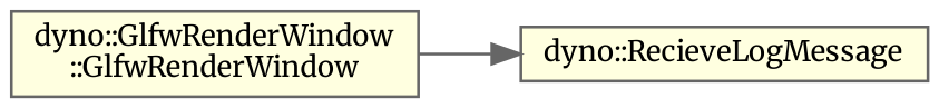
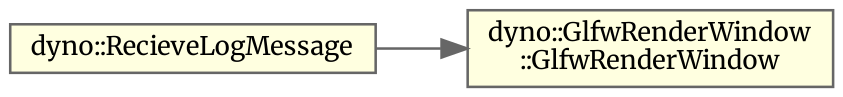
  digraph {
    rankdir=RL
    fontname=Merriweather
    node [fillcolor=lightyellow fontname=Merriweather fontsize=10 shape=box style=filled]
    n1 [color=gray40 fontcolor=black height=0.2 label="dyno::RecieveLogMessage" width=0.4]
    n2 [color=grey40 height=0.2 label="dyno::GlfwRenderWindow\l::GlfwRenderWindow" width=0.4]
-   n1 -> n2 [color=gray40 dir=back fontname=Merriweather fontsize=10 labelfontname=Helvetica labelfontsize=10 style=solid]
+   n2 -> n1 [color=gray40 dir=back fontname=Merriweather fontsize=10 labelfontname=Helvetica labelfontsize=10 style=solid]
  }
